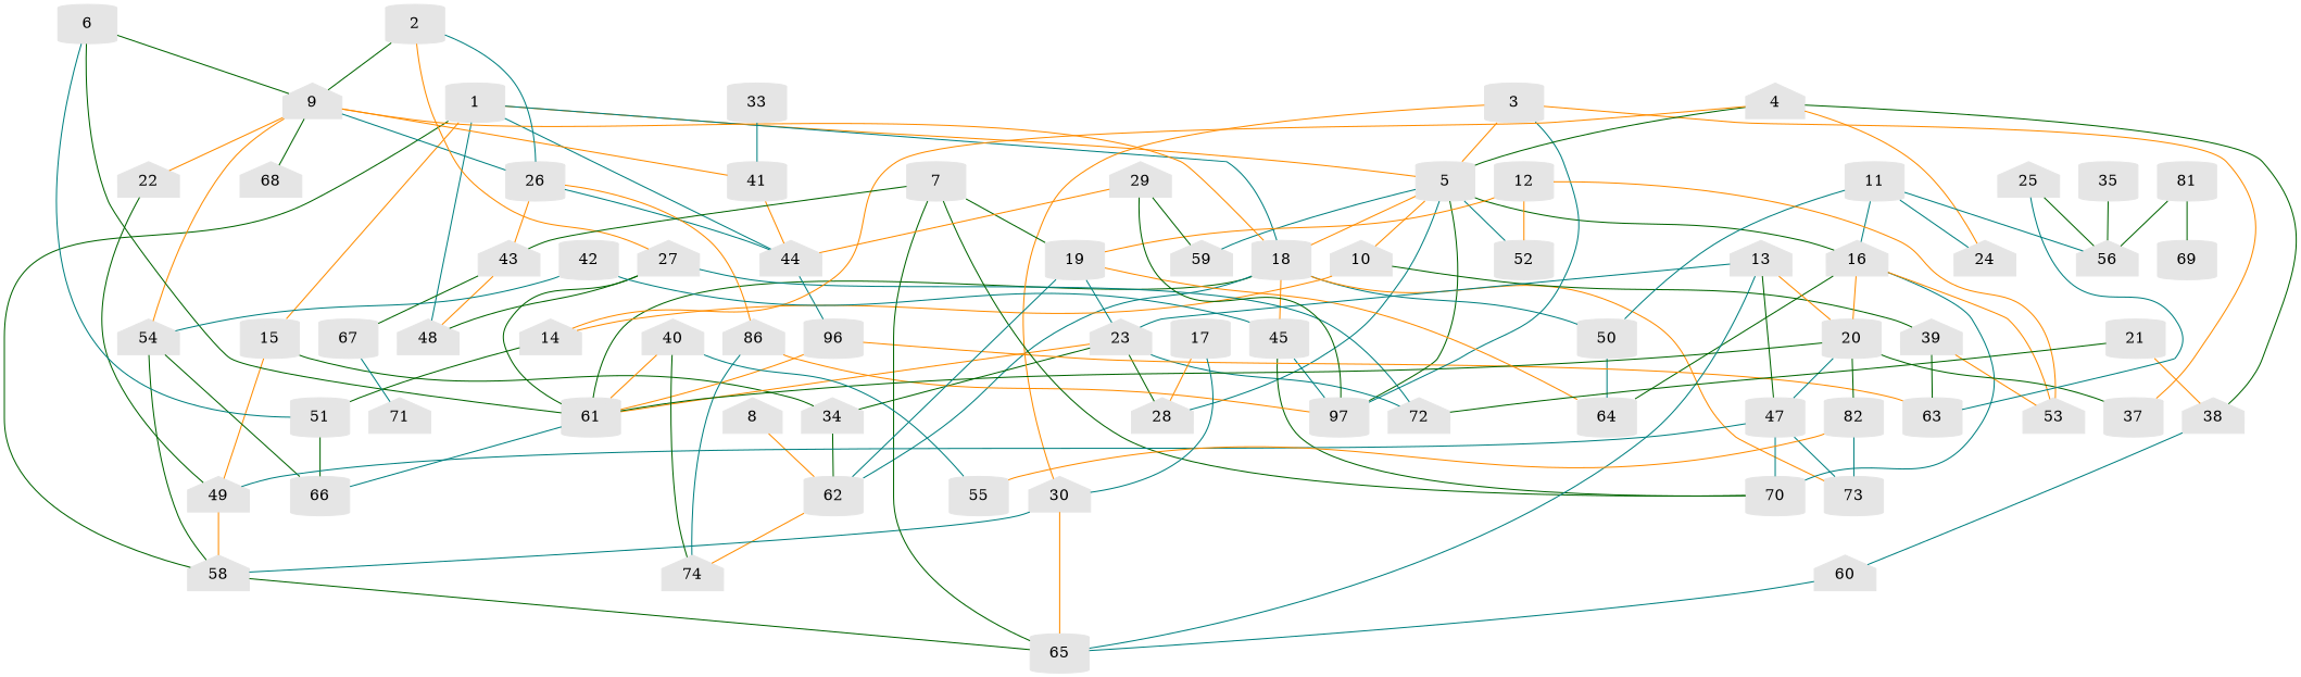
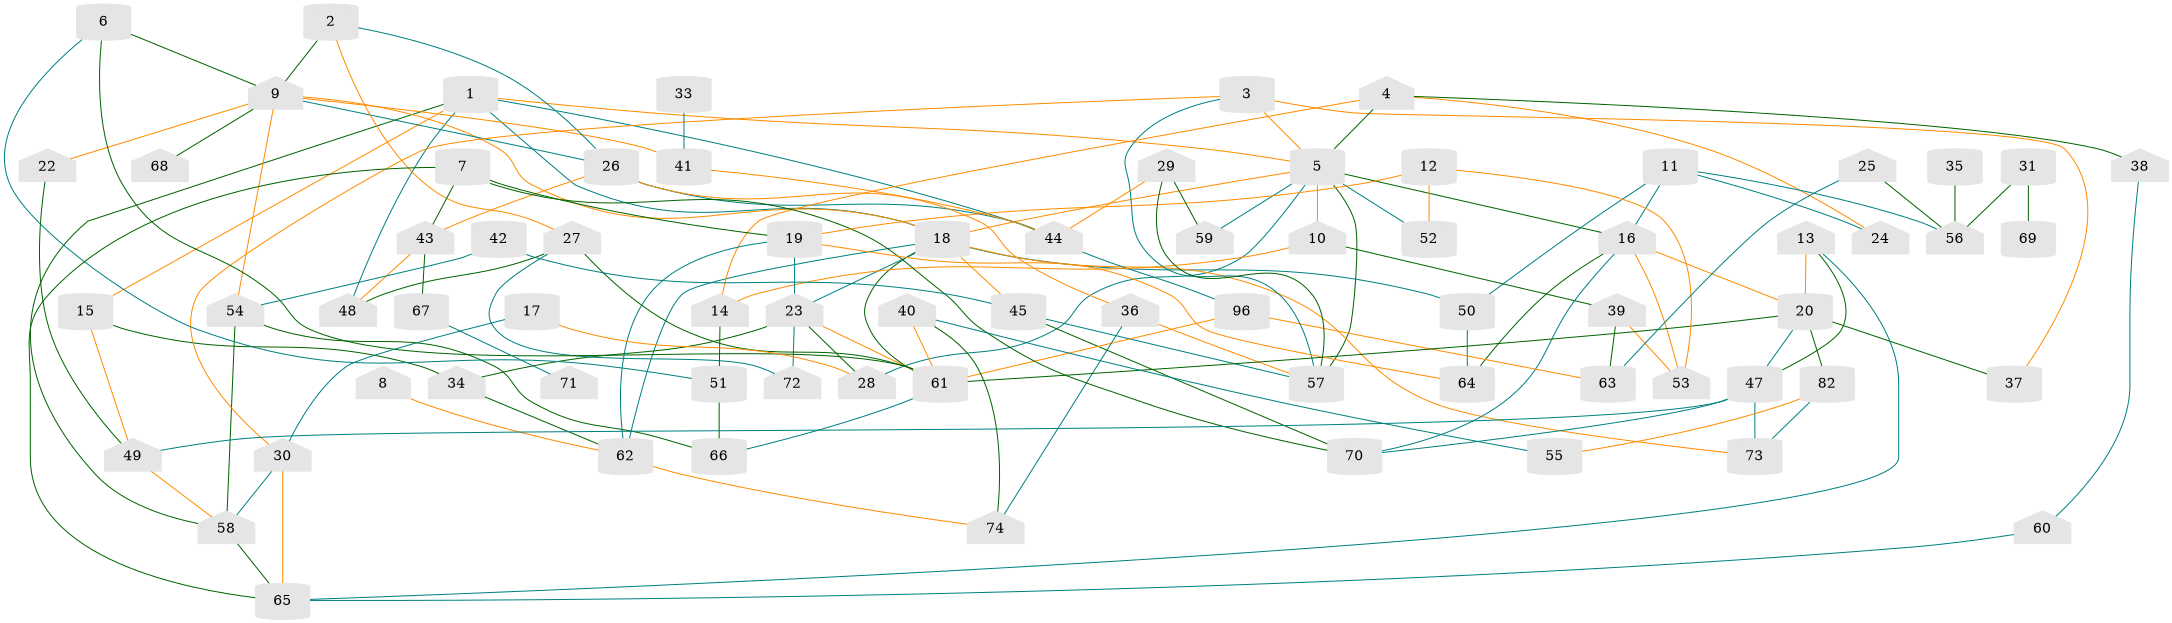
  graph {
    node [color=gray90 shape=cylinder style=filled]
    edge [color=teal weight=1.0]
    1
    5
    15
    18
    44 [shape=house]
    48 [shape=house]
    58 [shape=house]
-   57 [label=97]
+   57
    10 [shape=house]
    16 [shape=house]
    28 [shape=house]
    52
    59 [shape=house]
    34 [shape=house]
    49 [shape=house]
    61
    62
    50
    23 [shape=house]
    45
    73
    n22 [label=96]
    65
    9 [shape=house]
    2
    26
    27 [shape=house]
    22 [shape=house]
    41
    54 [shape=house]
    68 [shape=house]
    43 [shape=house]
-   36 [shape=house label=86]
+   36 [shape=house]
    72 [shape=house]
    3
    30 [shape=house]
    37
    4 [shape=house]
    14 [shape=house]
    24 [shape=house]
    38 [shape=house]
    51
    60 [shape=house]
    39 [shape=house]
    70
    53 [shape=house]
    20
    64
    6
    66
    7
    19
    67
    8 [shape=house]
    74 [shape=house]
    63
    11
    56 [shape=house]
    12
    13 [shape=house]
    47
    n62 [label=82]
    17
    55
-   21
    25 [shape=house]
    40 [shape=house]
    29 [shape=house]
-   31 [label=81]
+   31
    69
    33
    35
    42
    71 [shape=house]
    1 -- 5 [color=darkorange]
    1 -- 15 [color=darkorange]
    1 -- 18
    1 -- 44
    1 -- 48
    1 -- 58 [color=darkgreen]
    5 -- 18 [color=darkorange]
    5 -- 57 [color=darkgreen weight=2.0]
    5 -- 10 [color=darkorange]
    5 -- 16 [color=darkgreen]
    5 -- 28
    5 -- 52
    5 -- 59
    15 -- 34 [color=darkgreen]
    15 -- 49 [color=darkorange]
    18 -- 61 [color=darkgreen]
    18 -- 62
    18 -- 50
-   13 -- 23
+   18 -- 23
    18 -- 45 [color=darkorange]
    18 -- 73 [color=darkorange]
    44 -- n22
    58 -- 65 [color=darkgreen]
    10 -- 14 [color=darkorange]
    10 -- 39 [color=darkgreen]
    16 -- 70
    16 -- 53 [color=darkorange]
    16 -- 20 [color=darkorange]
    16 -- 64 [color=darkgreen]
    34 -- 62 [color=darkgreen]
    49 -- 58 [color=darkorange]
    61 -- 66
    62 -- 74 [color=darkorange]
    50 -- 64
    23 -- 28 [color=darkgreen]
    23 -- 34 [color=darkgreen]
    23 -- 61 [color=darkorange]
    23 -- 72
    45 -- 57
    45 -- 70 [color=darkgreen]
    n22 -- 61 [color=darkorange]
    n22 -- 63 [color=darkorange]
    9 -- 18 [color=darkorange]
    9 -- 26
    9 -- 22 [color=darkorange]
    9 -- 41 [color=darkorange]
    9 -- 54 [color=darkorange]
    9 -- 68 [color=darkgreen]
    2 -- 9 [color=darkgreen]
    2 -- 26
    2 -- 27 [color=darkorange]
    26 -- 44
    26 -- 43 [color=darkorange]
    26 -- 36 [color=darkorange]
    27 -- 48 [color=darkgreen]
    27 -- 61 [color=darkgreen]
    27 -- 72 [weight=2.0]
    22 -- 49 [color=darkgreen]
    41 -- 44 [color=darkorange]
    54 -- 58 [color=darkgreen]
    54 -- 66 [color=darkgreen]
    43 -- 48 [color=darkorange]
    43 -- 67 [color=darkgreen]
    36 -- 57 [color=darkorange]
    36 -- 74
    3 -- 5 [color=darkorange]
    3 -- 57
    3 -- 30 [color=darkorange]
    3 -- 37 [color=darkorange]
    30 -- 58
    30 -- 65 [color=darkorange]
    4 -- 5 [color=darkgreen]
    4 -- 14 [color=darkorange]
    4 -- 24 [color=darkorange]
    4 -- 38 [color=darkgreen]
    14 -- 51 [color=darkgreen]
    38 -- 60
    51 -- 66 [color=darkgreen]
    60 -- 65
    39 -- 53 [color=darkorange]
    39 -- 63 [color=darkgreen]
    20 -- 61 [color=darkgreen]
    20 -- 37 [color=darkgreen]
    20 -- 47
    20 -- n62 [color=darkgreen]
    6 -- 61 [color=darkgreen]
    6 -- 9 [color=darkgreen]
    6 -- 51
    7 -- 65 [color=darkgreen]
    7 -- 43 [color=darkgreen]
    7 -- 70 [color=darkgreen]
    7 -- 19 [color=darkgreen]
    19 -- 62 [weight=2.0]
    19 -- 23
    19 -- 64 [color=darkorange]
    67 -- 71
    8 -- 62 [color=darkorange]
    11 -- 16
    11 -- 50
    11 -- 24
    11 -- 56
    12 -- 52 [color=darkorange]
    12 -- 53 [color=darkorange]
    12 -- 19 [color=darkorange]
    13 -- 65
    13 -- 20 [color=darkorange]
    13 -- 47 [color=darkgreen]
    47 -- 49
    47 -- 73
    47 -- 70
    n62 -- 73
    n62 -- 55 [color=darkorange]
    17 -- 28 [color=darkorange]
    17 -- 30
-   21 -- 72 [color=darkgreen]
-   21 -- 38 [color=darkorange]
    25 -- 63
    25 -- 56 [color=darkgreen]
    40 -- 61 [color=darkorange]
    40 -- 74 [color=darkgreen]
    40 -- 55
    29 -- 44 [color=darkorange]
    29 -- 57 [color=darkgreen]
    29 -- 59 [color=darkgreen]
    31 -- 56 [color=darkgreen]
    31 -- 69 [color=darkgreen]
    33 -- 41
    35 -- 56 [color=darkgreen]
    42 -- 45
    42 -- 54
  }
